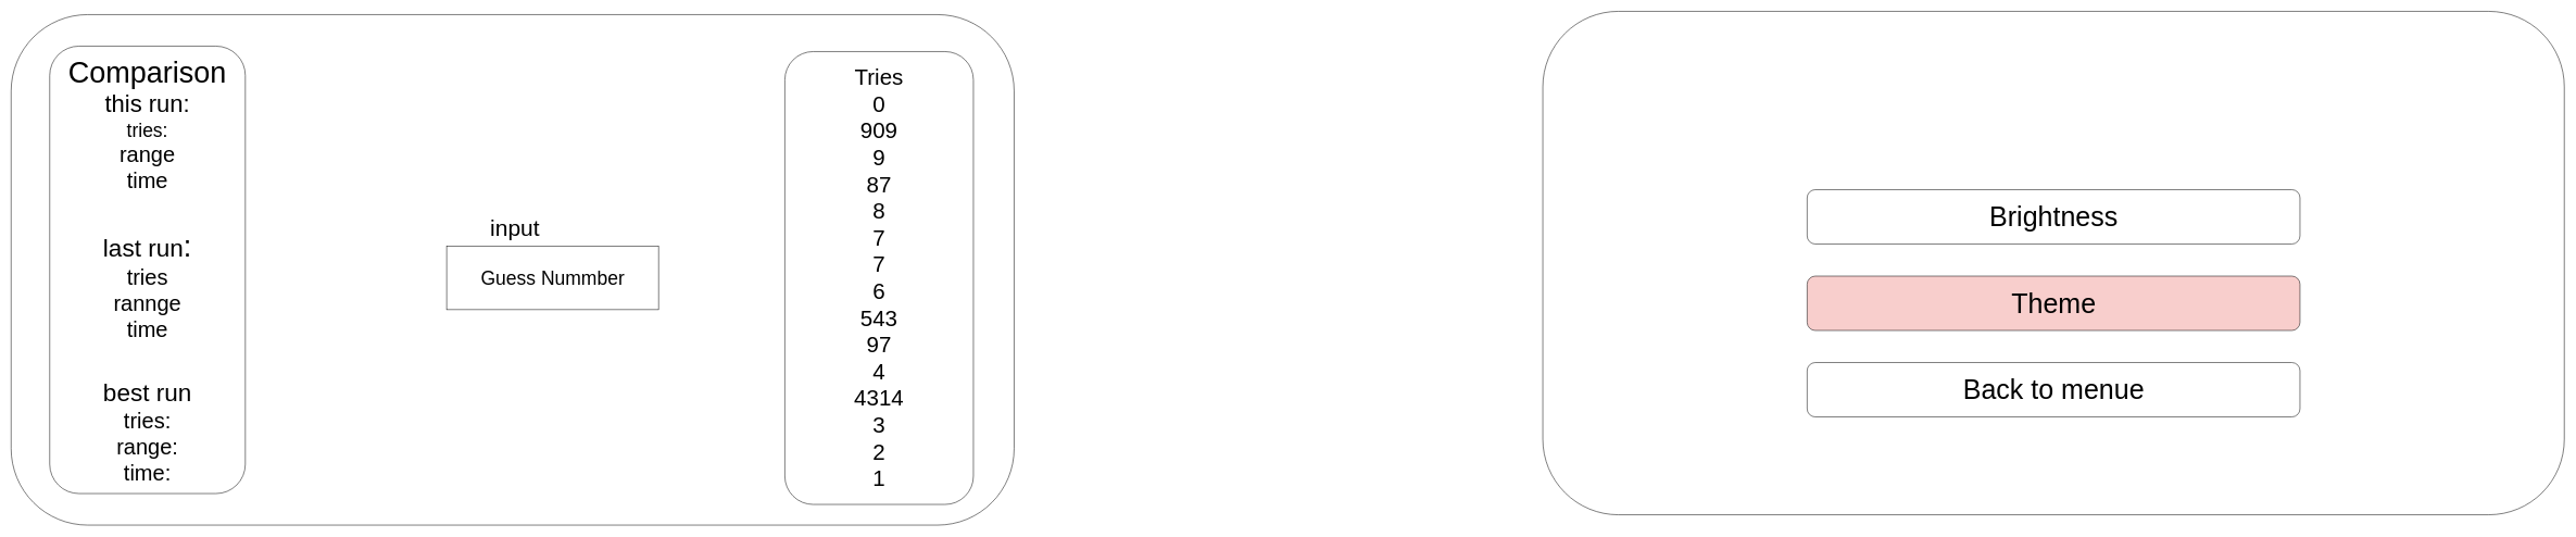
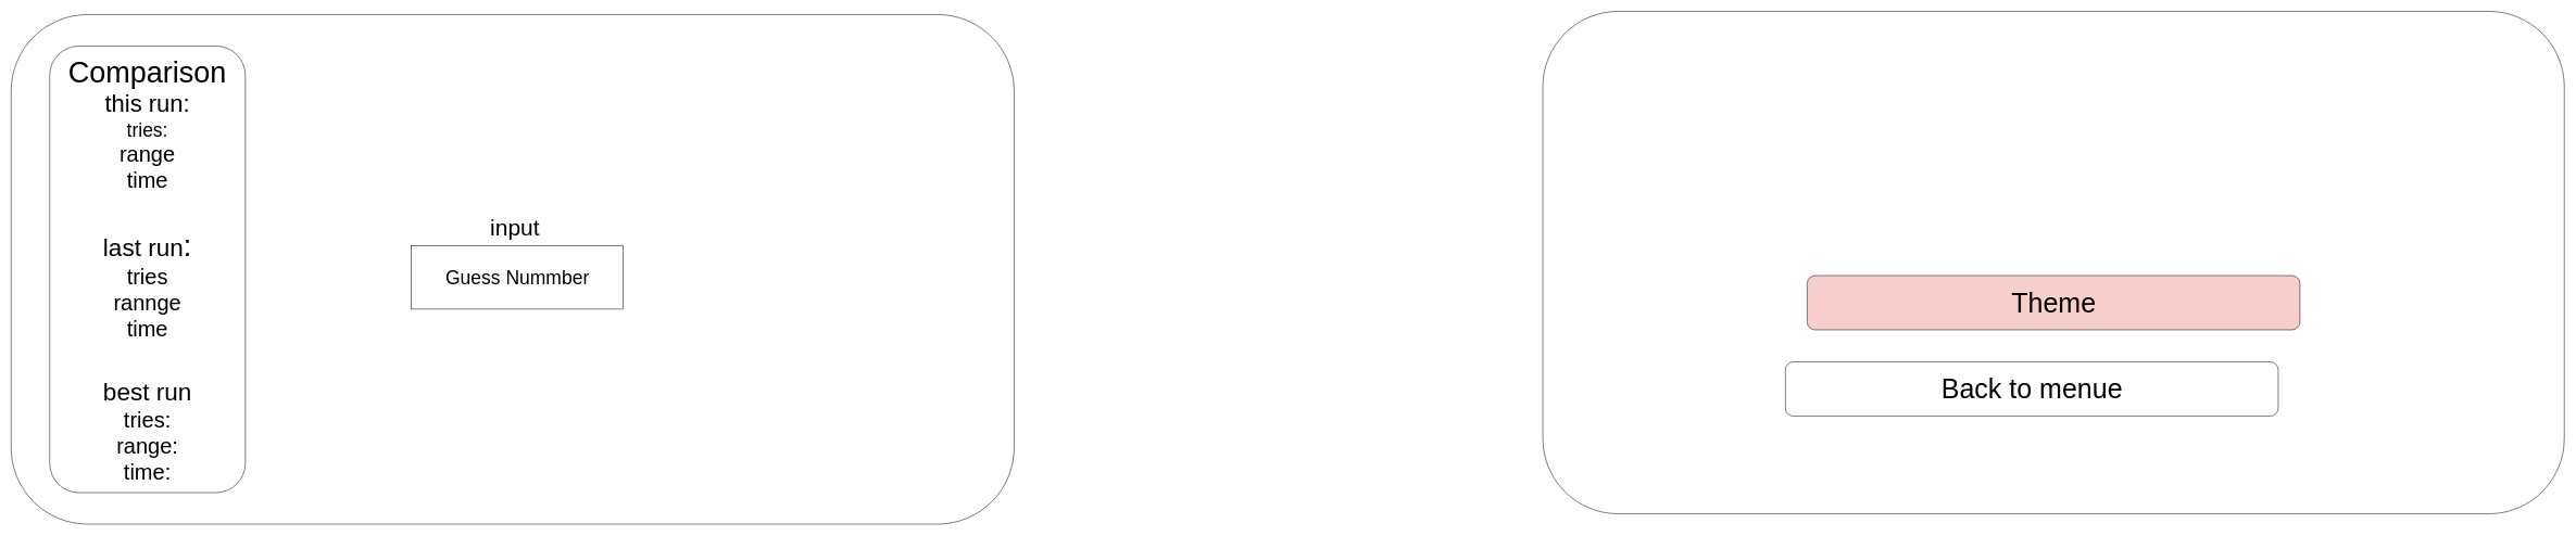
  <mxCell id="0" />
  <mxCell id="1" parent="0" />
  <mxCell id="2" value="" style="rounded=1;whiteSpace=wrap;html=1;" vertex="1" parent="1"><mxGeometry x="20" y="26" width="1846" height="939" as="geometry" /></mxCell>
- <mxCell id="3" value="&lt;font style=&quot;font-size: 41px;&quot;&gt;Tries&lt;/font&gt;&lt;div&gt;&lt;font style=&quot;font-size: 41px;&quot;&gt;0&lt;/font&gt;&lt;/div&gt;&lt;div&gt;&lt;font style=&quot;font-size: 41px;&quot;&gt;909&lt;/font&gt;&lt;/div&gt;&lt;div&gt;&lt;font style=&quot;font-size: 41px;&quot;&gt;9&lt;/font&gt;&lt;/div&gt;&lt;div&gt;&lt;font style=&quot;font-size: 41px;&quot;&gt;87&lt;/font&gt;&lt;/div&gt;&lt;div&gt;&lt;font style=&quot;font-size: 41px;&quot;&gt;8&lt;/font&gt;&lt;/div&gt;&lt;div&gt;&lt;font style=&quot;font-size: 41px;&quot;&gt;7&lt;/font&gt;&lt;/div&gt;&lt;div&gt;&lt;font style=&quot;font-size: 41px;&quot;&gt;7&lt;/font&gt;&lt;/div&gt;&lt;div&gt;&lt;font style=&quot;font-size: 41px;&quot;&gt;6&lt;/font&gt;&lt;/div&gt;&lt;div&gt;&lt;font style=&quot;font-size: 41px;&quot;&gt;543&lt;/font&gt;&lt;/div&gt;&lt;div&gt;&lt;font style=&quot;font-size: 41px;&quot;&gt;97&lt;/font&gt;&lt;/div&gt;&lt;div&gt;&lt;font style=&quot;font-size: 41px;&quot;&gt;4&lt;/font&gt;&lt;/div&gt;&lt;div&gt;&lt;font style=&quot;font-size: 41px;&quot;&gt;4314&lt;/font&gt;&lt;/div&gt;&lt;div&gt;&lt;font style=&quot;font-size: 41px;&quot;&gt;3&lt;/font&gt;&lt;/div&gt;&lt;div&gt;&lt;font style=&quot;font-size: 41px;&quot;&gt;2&lt;/font&gt;&lt;/div&gt;&lt;div&gt;&lt;font style=&quot;font-size: 41px;&quot;&gt;1&lt;/font&gt;&lt;/div&gt;" style="rounded=1;whiteSpace=wrap;html=1;" vertex="1" parent="1"><mxGeometry x="1444" y="94" width="347" height="833" as="geometry" /></mxCell>
  <mxCell id="4" value="&lt;font style=&quot;font-size: 54px;&quot;&gt;Comparison&lt;/font&gt;&lt;div&gt;&lt;font style=&quot;font-size: 44px;&quot;&gt;this run:&lt;/font&gt;&lt;/div&gt;&lt;div&gt;&lt;font style=&quot;font-size: 35px;&quot;&gt;tries:&lt;/font&gt;&lt;/div&gt;&lt;div&gt;&lt;font style=&quot;font-size: 40px;&quot;&gt;range&lt;/font&gt;&lt;/div&gt;&lt;div&gt;&lt;font style=&quot;font-size: 40px;&quot;&gt;time&lt;/font&gt;&lt;/div&gt;&lt;div&gt;&lt;font style=&quot;font-size: 54px;&quot;&gt;&lt;br&gt;&lt;/font&gt;&lt;/div&gt;&lt;div&gt;&lt;font style=&quot;font-size: 45px;&quot;&gt;last run&lt;/font&gt;&lt;font style=&quot;font-size: 54px;&quot;&gt;:&lt;/font&gt;&lt;/div&gt;&lt;div&gt;&lt;font style=&quot;font-size: 40px;&quot;&gt;tries&lt;/font&gt;&lt;/div&gt;&lt;div&gt;&lt;font style=&quot;font-size: 40px;&quot;&gt;rannge&lt;/font&gt;&lt;/div&gt;&lt;div&gt;&lt;font style=&quot;font-size: 40px;&quot;&gt;&lt;font style=&quot;&quot;&gt;tim&lt;/font&gt;&lt;font style=&quot;&quot;&gt;e&lt;/font&gt;&lt;/font&gt;&lt;/div&gt;&lt;div&gt;&lt;font style=&quot;font-size: 54px;&quot;&gt;&lt;br&gt;&lt;/font&gt;&lt;/div&gt;&lt;div&gt;&lt;font style=&quot;font-size: 45px;&quot;&gt;best run&lt;/font&gt;&lt;/div&gt;&lt;div&gt;&lt;font style=&quot;font-size: 40px;&quot;&gt;tri&lt;/font&gt;&lt;font style=&quot;font-size: 40px;&quot;&gt;es:&lt;/font&gt;&lt;/div&gt;&lt;div&gt;&lt;font style=&quot;font-size: 40px;&quot;&gt;range:&lt;/font&gt;&lt;/div&gt;&lt;div&gt;&lt;font style=&quot;font-size: 40px;&quot;&gt;time:&lt;/font&gt;&lt;/div&gt;" style="rounded=1;whiteSpace=wrap;html=1;" vertex="1" parent="1"><mxGeometry x="91" y="84" width="360" height="823" as="geometry" /></mxCell>
- <mxCell id="5" value="&lt;font style=&quot;font-size: 35px;&quot;&gt;Guess Nummber&lt;/font&gt;" style="rounded=0;whiteSpace=wrap;html=1;" vertex="1" parent="1"><mxGeometry x="821.5" y="452.25" width="390" height="116.5" as="geometry" /></mxCell>
+ <mxCell id="5" value="&lt;font style=&quot;font-size: 35px;&quot;&gt;Guess Nummber&lt;/font&gt;" style="rounded=0;whiteSpace=wrap;html=1;" vertex="1" parent="1"><mxGeometry x="756.5" y="452.25" width="390" height="116.5" as="geometry" /></mxCell>
  <mxCell id="6" value="&lt;font style=&quot;font-size: 42px;&quot;&gt;input&lt;/font&gt;" style="text;html=1;align=center;verticalAlign=middle;whiteSpace=wrap;rounded=0;" vertex="1" parent="1"><mxGeometry x="514" y="196" width="867" height="447" as="geometry" /></mxCell>
  <mxCell id="7" value="" style="rounded=1;whiteSpace=wrap;html=1;" vertex="1" parent="1"><mxGeometry x="2839" y="20" width="1880" height="926" as="geometry" /></mxCell>
- <mxCell id="8" value="&lt;font style=&quot;font-size: 50px;&quot;&gt;Back to menue&lt;/font&gt;" style="rounded=1;whiteSpace=wrap;html=1;" vertex="1" parent="1"><mxGeometry x="3325.5" y="666" width="907" height="100" as="geometry" /></mxCell>
+ <mxCell id="8" value="&lt;font style=&quot;font-size: 50px;&quot;&gt;Back to menue&lt;/font&gt;" style="rounded=1;whiteSpace=wrap;html=1;" vertex="1" parent="1"><mxGeometry x="3285.5" y="666" width="907" height="100" as="geometry" /></mxCell>
  <mxCell id="9" value="&lt;font style=&quot;font-size: 50px;&quot;&gt;Theme&lt;/font&gt;" style="rounded=1;whiteSpace=wrap;html=1;fillColor=#f8cecc;" vertex="1" parent="1"><mxGeometry x="3325.5" y="507" width="907" height="100" as="geometry" /></mxCell>
- <mxCell id="10" value="&lt;font style=&quot;font-size: 50px;&quot;&gt;Brightness&lt;/font&gt;" style="rounded=1;whiteSpace=wrap;html=1;" vertex="1" parent="1"><mxGeometry x="3325.5" y="348" width="907" height="100" as="geometry" /></mxCell>
